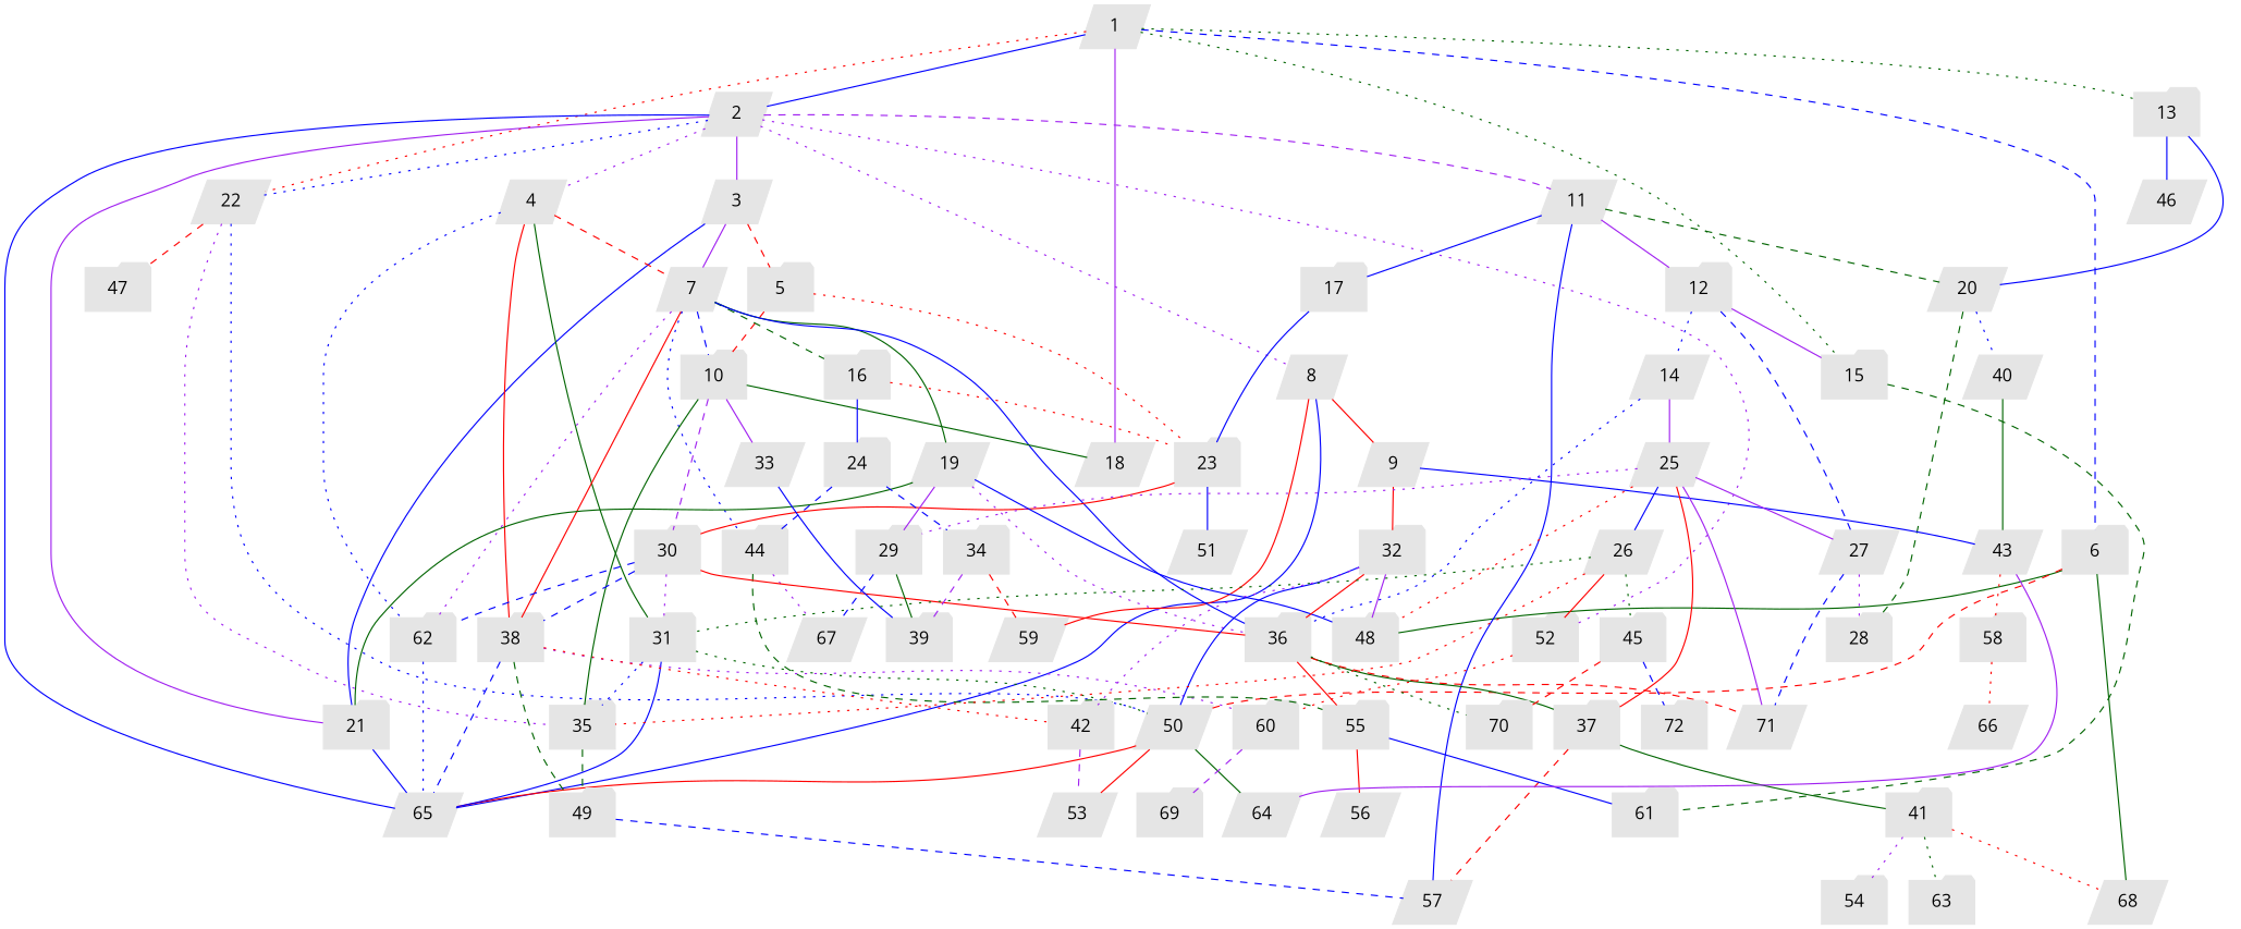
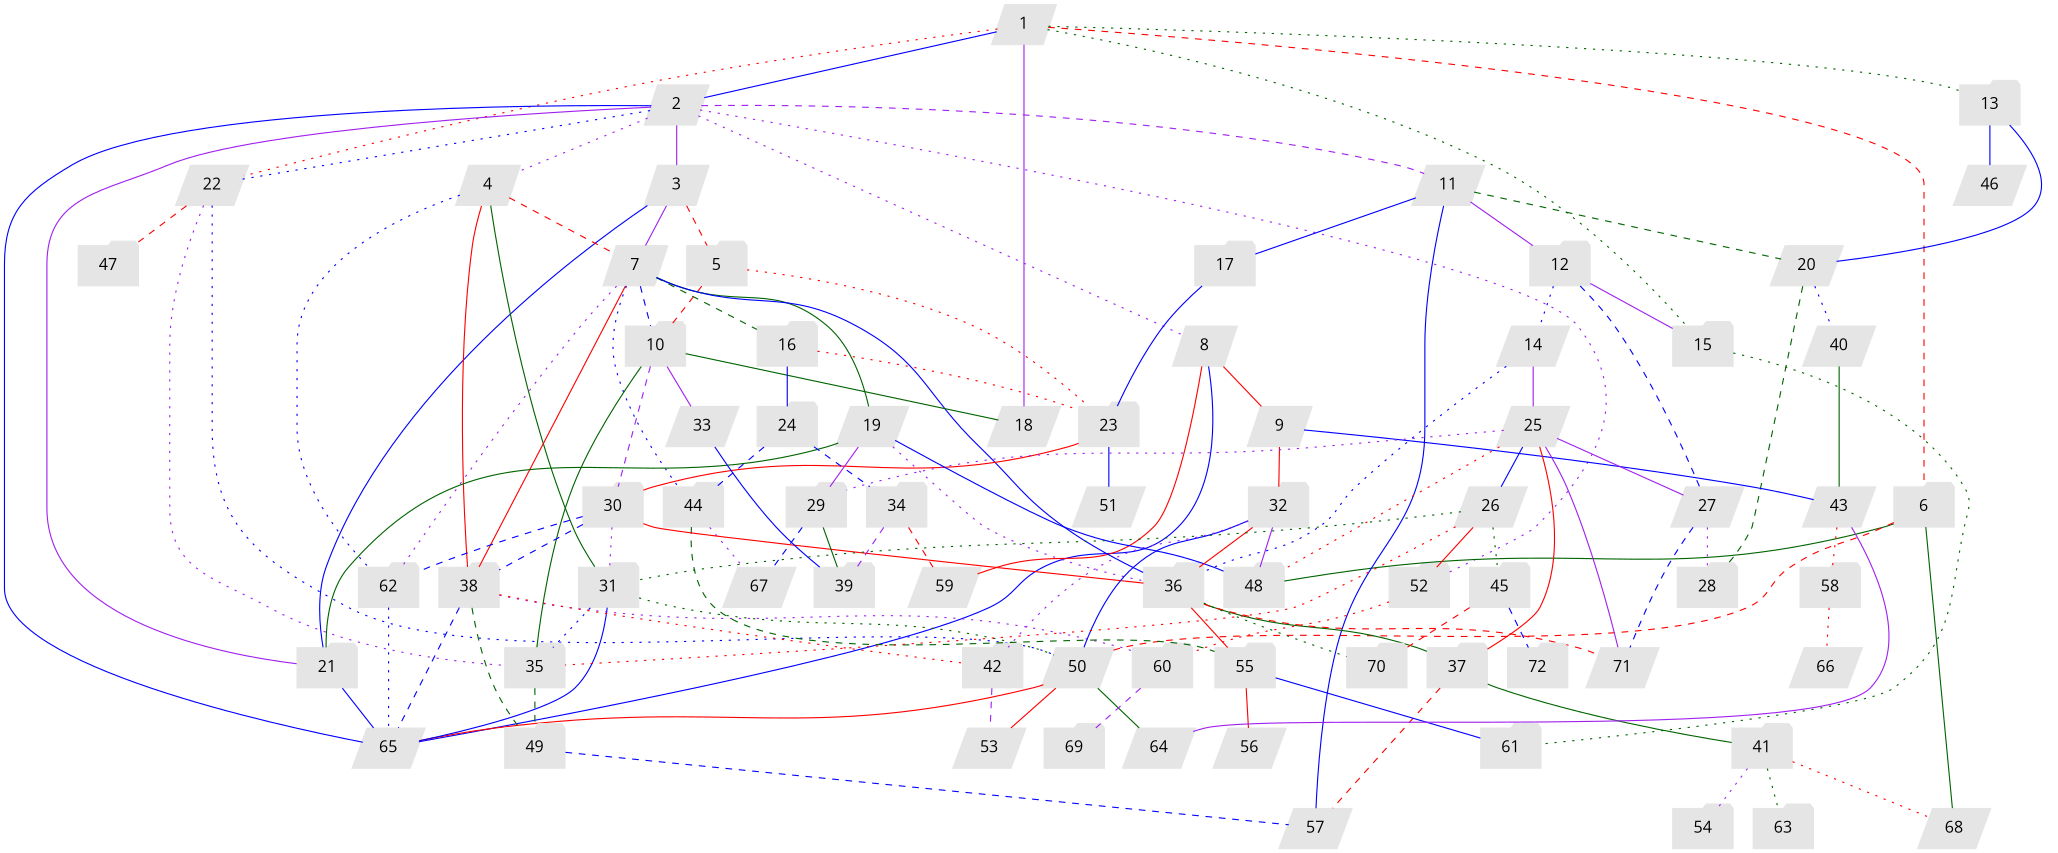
  graph {
    fontname="Open Sans"
    node [color=gray90 fontname="Open Sans" shape=folder style=filled]
    edge [color=blue fontname="Open Sans" style=solid weight=1.0]
    1 [shape=parallelogram]
    2 [shape=parallelogram]
    6
    13
    15
    18 [shape=parallelogram]
    22 [shape=parallelogram]
    3 [shape=parallelogram]
    4 [shape=parallelogram]
    8 [shape=parallelogram]
    11 [shape=parallelogram]
    21
    52
    65 [shape=parallelogram]
    48
    50 [shape=parallelogram]
    68 [shape=parallelogram]
    20 [shape=parallelogram]
    46 [shape=parallelogram]
    61
    35
    47
    5
    7 [shape=parallelogram]
    31
    38
    62
    9 [shape=parallelogram]
    59 [shape=parallelogram]
    12
    17
    57 [shape=parallelogram]
    60
    10
    23
    16
    19 [shape=parallelogram]
    36
    44
    42
    49
    30
    33 [shape=parallelogram]
    51 [shape=parallelogram]
    53 [shape=parallelogram]
    64 [shape=parallelogram]
    24
    29
    37
    71 [shape=parallelogram]
    55
    70
    67 [shape=parallelogram]
    32
    43 [shape=parallelogram]
    39
    58
    14 [shape=parallelogram]
    27 [shape=parallelogram]
    28
    40 [shape=parallelogram]
    25 [shape=parallelogram]
    26 [shape=parallelogram]
    34
    45
    41
    72
    56 [shape=parallelogram]
    54
    63
    69
    66 [shape=parallelogram]
    1 -- 2
-   1 -- 6 [style=dashed]
+   1 -- 6 [color=red style=dashed]
    1 -- 13 [color=darkgreen style=dotted]
    1 -- 15 [color=darkgreen style=dotted]
    1 -- 18 [color=purple]
    1 -- 22 [color=red style=dotted weight=2.0]
    2 -- 22 [style=dotted]
    2 -- 3 [color=purple]
    2 -- 4 [color=purple style=dotted]
    2 -- 8 [color=purple style=dotted]
    2 -- 11 [color=purple style=dashed]
    2 -- 21 [color=purple]
    2 -- 52 [color=purple style=dotted]
    2 -- 65
    6 -- 48 [color=darkgreen weight=2.0]
    6 -- 50 [color=red style=dashed]
    6 -- 68 [color=darkgreen]
    13 -- 20
    13 -- 46
-   15 -- 61 [color=darkgreen style=dashed]
+   15 -- 61 [color=darkgreen style=dotted]
    22 -- 50 [style=dotted]
    22 -- 35 [color=purple style=dotted]
    22 -- 47 [color=red style=dashed weight=2.0]
    3 -- 21
    3 -- 5 [color=red style=dashed weight=2.0]
    3 -- 7 [color=purple]
    4 -- 7 [color=red style=dashed]
    4 -- 31 [color=darkgreen]
    4 -- 38 [color=red]
    4 -- 62 [style=dotted]
    8 -- 65
    8 -- 9 [color=red]
    8 -- 59 [color=red]
    11 -- 20 [color=darkgreen style=dashed]
    11 -- 12 [color=purple]
    11 -- 17
    11 -- 57
    21 -- 65 [weight=3.0]
    52 -- 60 [color=red style=dotted]
    50 -- 65 [color=red]
    50 -- 53 [color=red]
    50 -- 64 [color=darkgreen]
    20 -- 28 [color=darkgreen style=dashed]
    20 -- 40 [style=dotted]
    35 -- 49 [color=darkgreen style=dashed weight=3.0]
    5 -- 10 [color=red style=dashed]
    5 -- 23 [color=red style=dotted]
    7 -- 38 [color=red]
    7 -- 62 [color=purple style=dotted]
    7 -- 10 [style=dashed weight=2.0]
    7 -- 16 [color=darkgreen style=dashed]
    7 -- 19 [color=darkgreen]
    7 -- 36
    7 -- 44 [style=dotted]
    31 -- 65
    31 -- 50 [color=darkgreen style=dotted]
    31 -- 35 [style=dotted]
    38 -- 65 [style=dashed]
    38 -- 60 [color=purple style=dotted]
    38 -- 42 [color=red style=dotted]
    38 -- 49 [color=darkgreen style=dashed]
    62 -- 65 [style=dotted weight=2.0]
    9 -- 32 [color=red]
    9 -- 43
    12 -- 15 [color=purple]
    12 -- 14 [style=dotted]
    12 -- 27 [style=dashed]
    17 -- 23
    60 -- 69 [color=purple style=dashed]
    10 -- 18 [color=darkgreen]
    10 -- 35 [color=darkgreen weight=2.0]
    10 -- 30 [color=purple style=dashed]
    10 -- 33 [color=purple]
    23 -- 30 [color=red]
    23 -- 51
    16 -- 23 [color=red style=dotted]
    16 -- 24
    19 -- 21 [color=darkgreen]
    19 -- 48
    19 -- 36 [color=purple style=dotted]
    19 -- 29 [color=purple]
    36 -- 37 [color=darkgreen]
    36 -- 71 [color=red style=dashed]
    36 -- 55 [color=red]
    36 -- 70 [color=darkgreen style=dotted]
    44 -- 55 [color=darkgreen style=dashed]
    44 -- 67 [color=purple style=dotted]
    42 -- 53 [color=purple style=dashed]
    49 -- 57 [style=dashed]
    30 -- 31 [color=purple style=dotted]
    30 -- 38 [style=dashed]
    30 -- 62 [style=dashed]
    30 -- 36 [color=red]
    33 -- 39
    24 -- 44 [style=dashed]
    24 -- 34 [style=dashed]
    29 -- 67 [style=dashed]
    29 -- 39 [color=darkgreen]
    37 -- 57 [color=red style=dashed]
    37 -- 41 [color=darkgreen]
    55 -- 61
    55 -- 56 [color=red]
    32 -- 48 [color=purple]
    32 -- 50
    32 -- 36 [color=red]
    32 -- 42 [color=purple style=dotted]
    43 -- 64 [color=purple]
    43 -- 58 [color=red style=dotted]
    58 -- 66 [color=red style=dotted]
    14 -- 36 [style=dotted]
    14 -- 25 [color=purple]
    27 -- 71 [style=dashed]
    27 -- 28 [color=purple style=dotted]
    40 -- 43 [color=darkgreen]
    25 -- 48 [color=red style=dotted]
    25 -- 29 [color=purple style=dotted]
    25 -- 37 [color=red]
    25 -- 71 [color=purple]
    25 -- 27 [color=purple]
    25 -- 26
    26 -- 52 [color=red]
    26 -- 35 [color=red style=dotted]
    26 -- 31 [color=darkgreen style=dotted]
    26 -- 45 [color=darkgreen style=dotted]
    34 -- 59 [color=red style=dashed]
    34 -- 39 [color=purple style=dashed]
    45 -- 70 [color=red style=dashed]
    45 -- 72 [style=dashed]
    41 -- 68 [color=red style=dotted]
    41 -- 54 [color=purple style=dotted]
    41 -- 63 [color=darkgreen style=dotted]
  }
